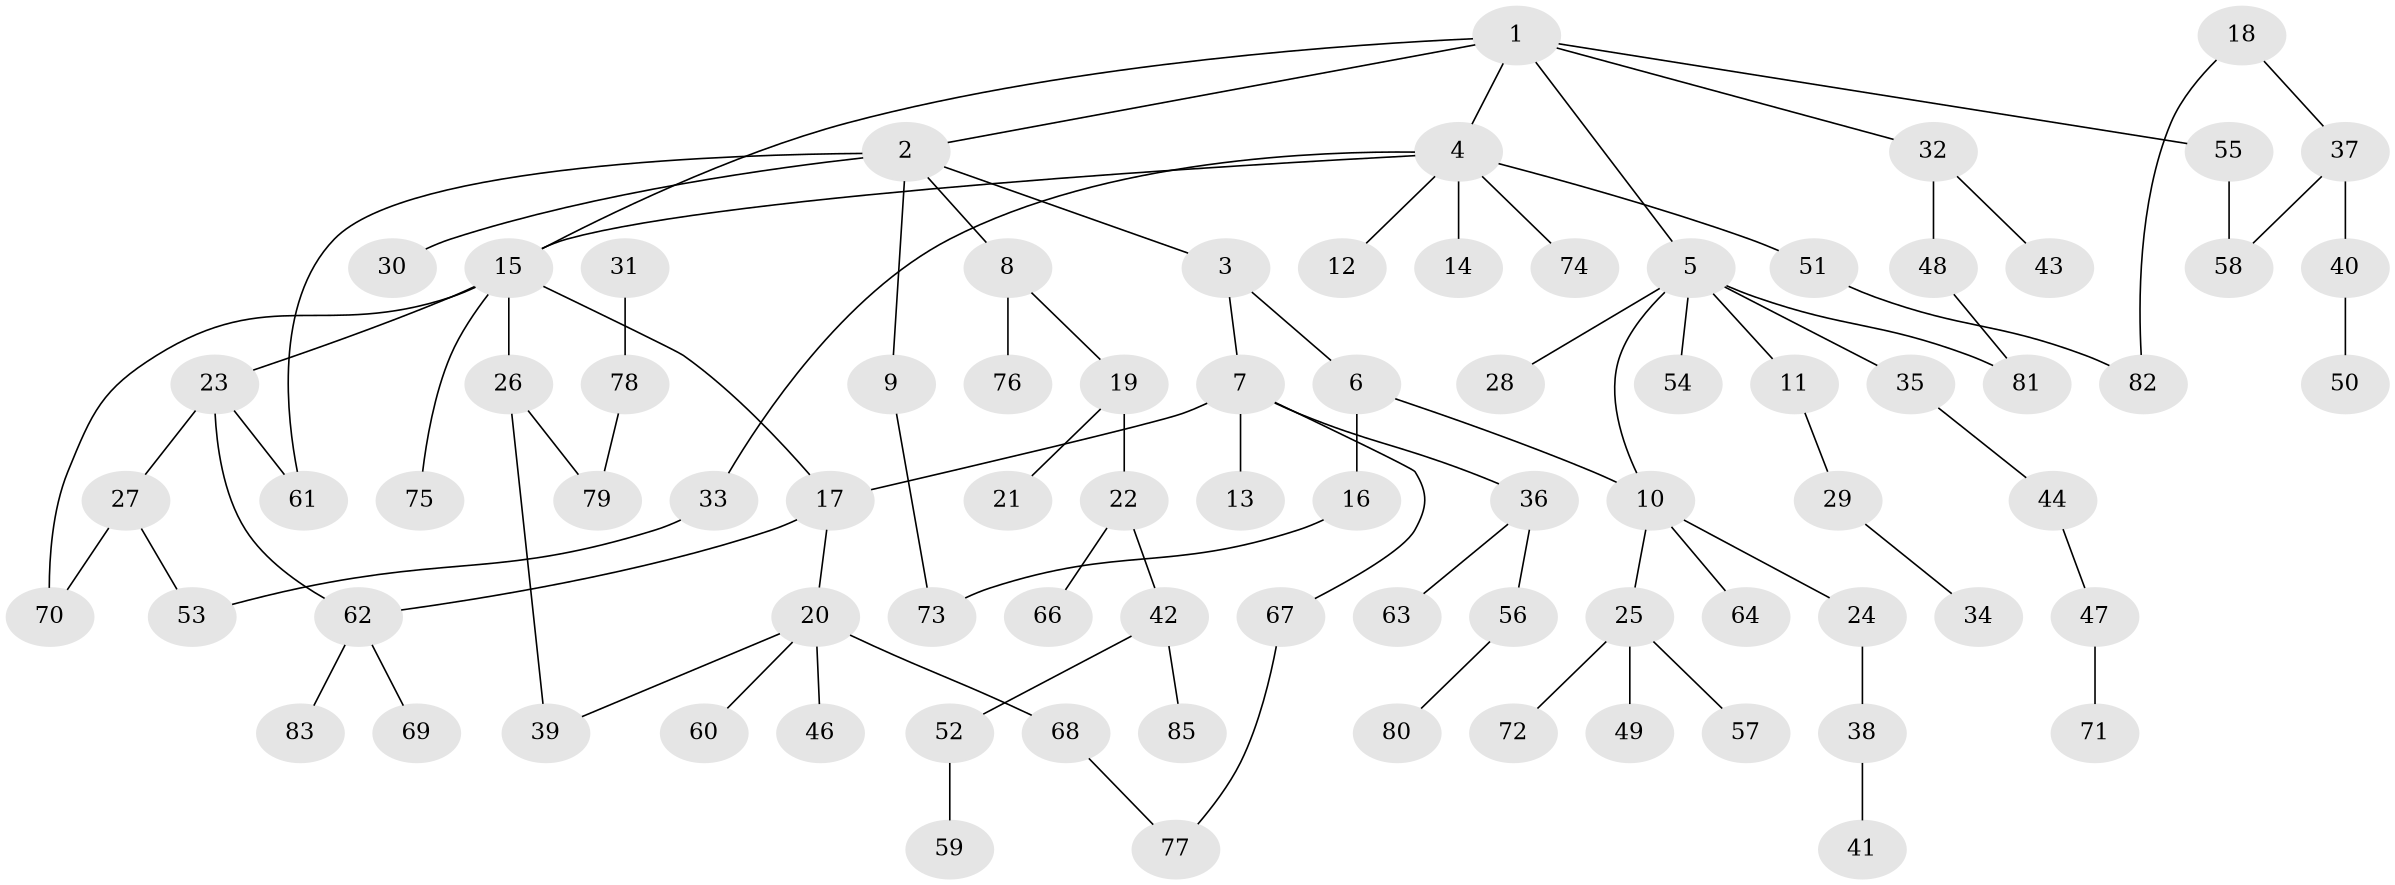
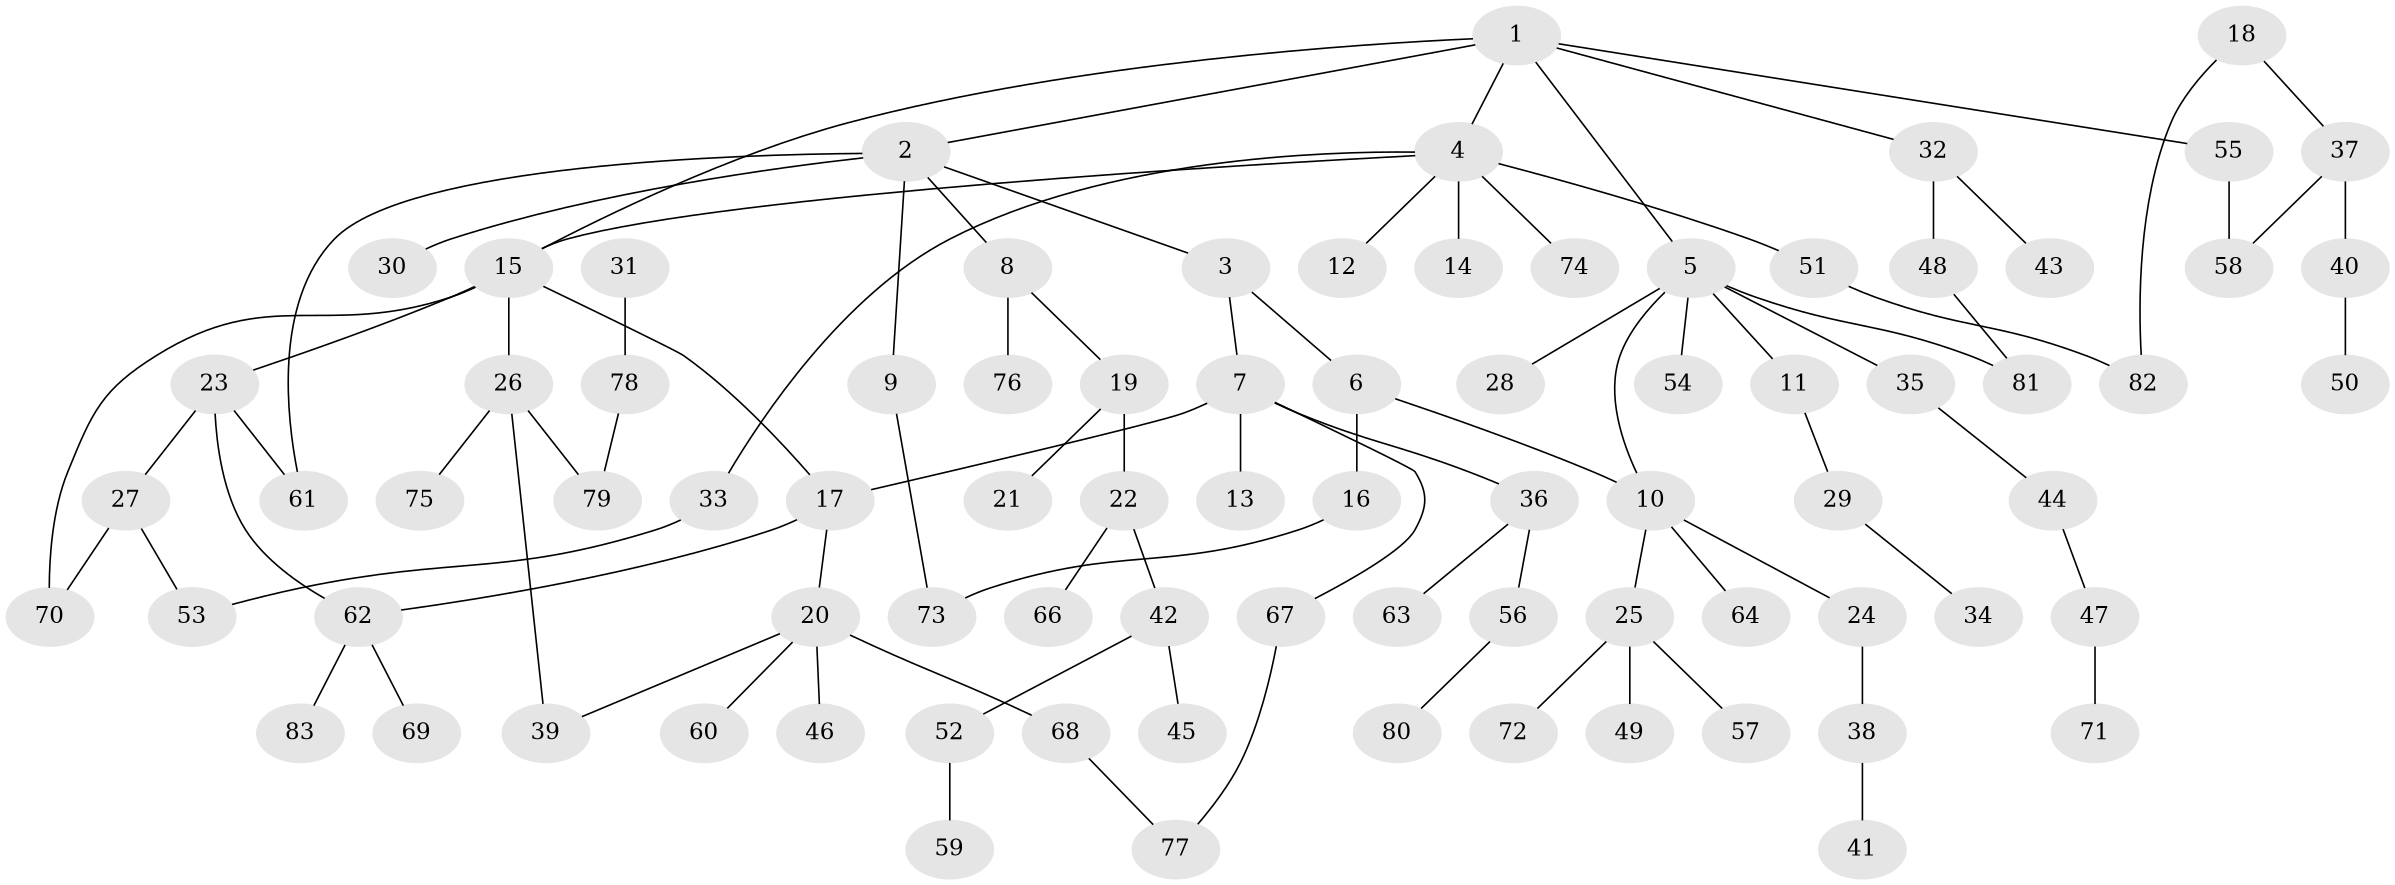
  graph {
    node [color=gray90 style=filled]
    1
    2
    4
    5
    15
    32
    55
    3
    8
    9
    30
    61
    12
    14
    33
    51
    74
    10
    11
    28
    35
    54
    81
    17
    23
    26
    70
    43
    48
    58
    6
    7
    19
    76
    73
    16
    13
    36
    67
    31
    78
    53
    82
    24
    25
    64
    29
    44
    20
    62
    56
    63
    77
    21
    22
    38
    49
    57
    72
    34
    27
    39
    75
    79
    18
    37
    46
    60
    68
    40
    42
    66
-   45 [label=85]
+   45
    52
    69
    83
    41
    47
    80
    50
    59
    71
    1 -- 2
    1 -- 4
    1 -- 5
    1 -- 15
    1 -- 32
    1 -- 55
    2 -- 3
    2 -- 8
    2 -- 9
    2 -- 30
    2 -- 61
    4 -- 15
    4 -- 12
    4 -- 14
    4 -- 33
    4 -- 51
    4 -- 74
    5 -- 10
    5 -- 11
    5 -- 28
    5 -- 35
    5 -- 54
    5 -- 81
    15 -- 17
    15 -- 23
    15 -- 26
    15 -- 70
    32 -- 43
    32 -- 48
    55 -- 58
    3 -- 6
    3 -- 7
    8 -- 19
    8 -- 76
    9 -- 73
    33 -- 53
    51 -- 82
    10 -- 24
    10 -- 25
    10 -- 64
    11 -- 29
    35 -- 44
    17 -- 20
    17 -- 62
    23 -- 61
    23 -- 62
    23 -- 27
    26 -- 39
-   15 -- 75
+   26 -- 75
    26 -- 79
    48 -- 81
    6 -- 10
    6 -- 16
    7 -- 17
    7 -- 13
    7 -- 36
    7 -- 67
    19 -- 21
    19 -- 22
    16 -- 73
    36 -- 56
    36 -- 63
    67 -- 77
    31 -- 78
    78 -- 79
    24 -- 38
    25 -- 49
    25 -- 57
    25 -- 72
    29 -- 34
    44 -- 47
    20 -- 39
    20 -- 46
    20 -- 60
    20 -- 68
    62 -- 69
    62 -- 83
    56 -- 80
    22 -- 42
    22 -- 66
    38 -- 41
    27 -- 70
    27 -- 53
    18 -- 82
    18 -- 37
    37 -- 58
    37 -- 40
    68 -- 77
    40 -- 50
    42 -- 45
    42 -- 52
    52 -- 59
    47 -- 71
  }
